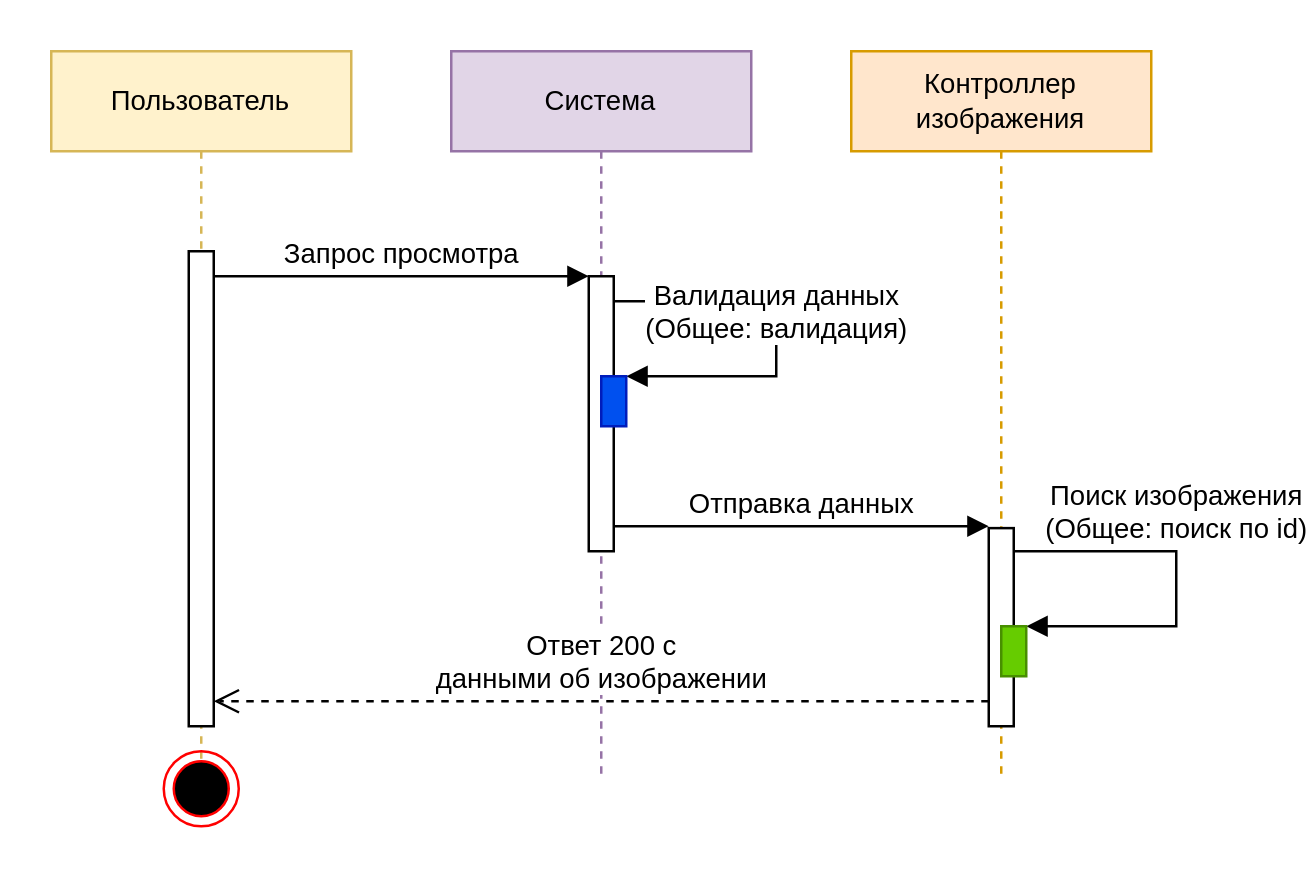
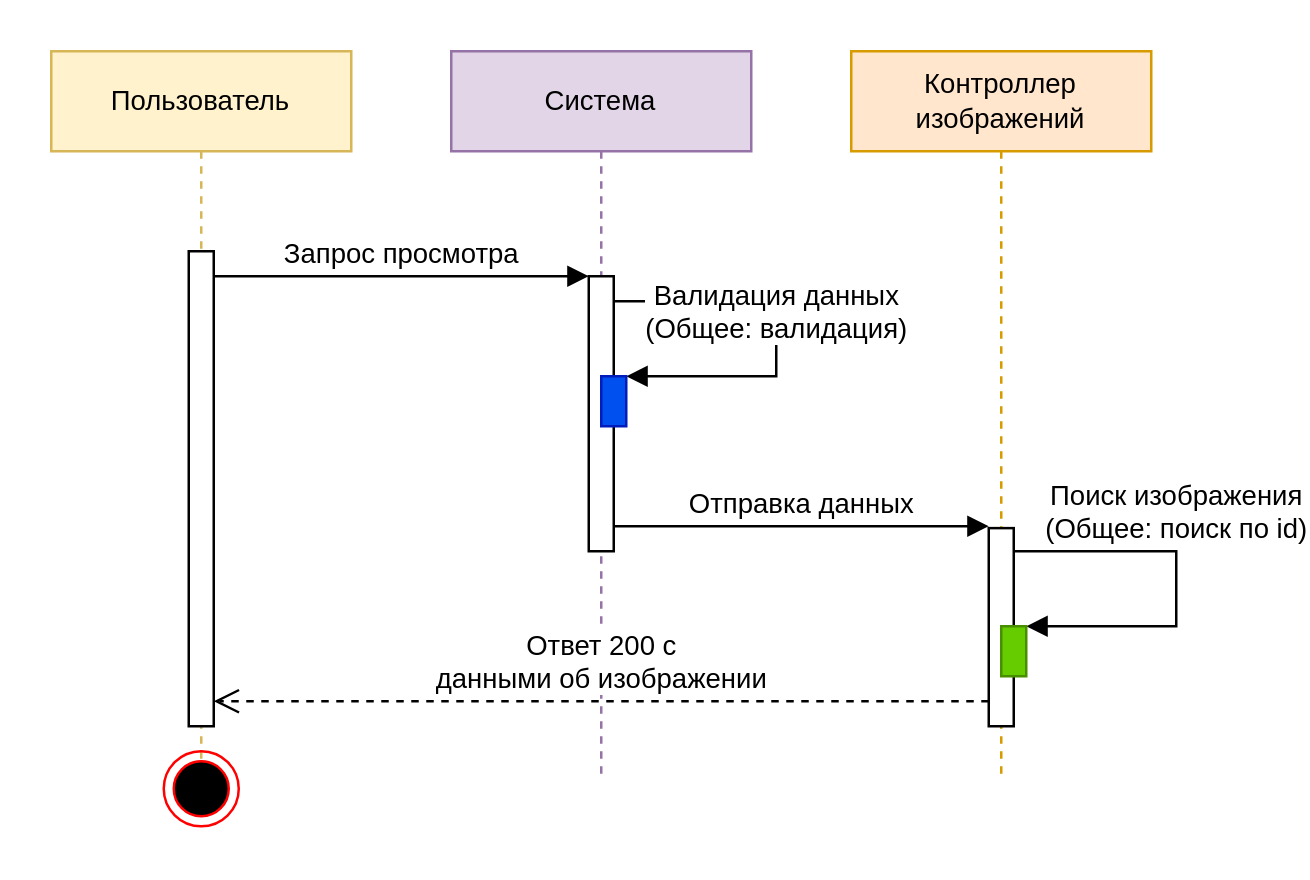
  <mxCell id="0" />
  <mxCell id="1" parent="0" />
  <mxCell id="2" value="Пользователь" style="shape=umlLifeline;perimeter=lifelinePerimeter;whiteSpace=wrap;html=1;container=1;collapsible=0;recursiveResize=0;outlineConnect=0;labelBackgroundColor=none;strokeColor=#d6b656;fontFamily=Helvetica;fontSize=11;fillColor=#fff2cc;" vertex="1" parent="1"><mxGeometry x="20" y="20" width="120" height="290" as="geometry" /></mxCell>
  <mxCell id="3" value="" style="html=1;points=[];perimeter=orthogonalPerimeter;labelBackgroundColor=none;strokeColor=#000000;fontFamily=Helvetica;fontSize=11;fontColor=default;fillColor=default;" vertex="1" parent="2"><mxGeometry x="55" y="80" width="10" height="190" as="geometry" /></mxCell>
  <mxCell id="4" value="" style="ellipse;html=1;shape=endState;fillColor=#000000;strokeColor=#ff0000;labelBackgroundColor=none;fontFamily=Helvetica;fontSize=11;fontColor=default;" vertex="1" parent="2"><mxGeometry x="45" y="280" width="30" height="30" as="geometry" /></mxCell>
  <mxCell id="5" value="Система" style="shape=umlLifeline;perimeter=lifelinePerimeter;whiteSpace=wrap;html=1;container=1;collapsible=0;recursiveResize=0;outlineConnect=0;labelBackgroundColor=none;strokeColor=#9673a6;fontFamily=Helvetica;fontSize=11;fillColor=#e1d5e7;" vertex="1" parent="1"><mxGeometry x="180" y="20" width="120" height="290" as="geometry" /></mxCell>
  <mxCell id="6" value="Валидация данных&lt;br&gt;(Общее: валидация)" style="html=1;verticalAlign=bottom;endArrow=block;rounded=0;labelBackgroundColor=default;strokeColor=default;fontFamily=Helvetica;fontSize=11;fontColor=default;shape=connector;curved=0;" edge="1" parent="5" source="7" target="8"><mxGeometry x="0.097" width="80" relative="1" as="geometry"><mxPoint x="64" y="110" as="sourcePoint" /><mxPoint x="130" y="150" as="targetPoint" /><Array as="points"><mxPoint x="130" y="100" /><mxPoint x="130" y="130" /><mxPoint x="100" y="130" /></Array><mxPoint as="offset" /></mxGeometry></mxCell>
  <mxCell id="7" value="" style="html=1;points=[];perimeter=orthogonalPerimeter;labelBackgroundColor=none;strokeColor=#000000;fontFamily=Helvetica;fontSize=11;fontColor=default;fillColor=default;" vertex="1" parent="5"><mxGeometry x="55" y="90" width="10" height="110" as="geometry" /></mxCell>
  <mxCell id="8" value="" style="html=1;points=[];perimeter=orthogonalPerimeter;labelBackgroundColor=none;strokeColor=#001DBC;fontFamily=Helvetica;fontSize=11;fontColor=#ffffff;fillColor=#0050ef;" vertex="1" parent="5"><mxGeometry x="60" y="130" width="10" height="20" as="geometry" /></mxCell>
  <mxCell id="9" value="Запрос просмотра" style="html=1;verticalAlign=bottom;endArrow=block;rounded=0;labelBackgroundColor=default;strokeColor=default;fontFamily=Helvetica;fontSize=11;fontColor=default;shape=connector;curved=0;" edge="1" parent="1" source="3" target="7"><mxGeometry x="0.003" width="80" relative="1" as="geometry"><mxPoint x="80" y="120" as="sourcePoint" /><mxPoint x="160" y="120" as="targetPoint" /><Array as="points"><mxPoint x="160" y="110" /></Array><mxPoint as="offset" /></mxGeometry></mxCell>
- <mxCell id="10" value="Контроллер&lt;div&gt;изображения&lt;/div&gt;" style="shape=umlLifeline;perimeter=lifelinePerimeter;whiteSpace=wrap;html=1;container=1;collapsible=0;recursiveResize=0;outlineConnect=0;labelBackgroundColor=none;strokeColor=#d79b00;fontFamily=Helvetica;fontSize=11;fillColor=#ffe6cc;" vertex="1" parent="1"><mxGeometry x="340" y="20" width="120" height="290" as="geometry" /></mxCell>
+ <mxCell id="10" value="Контроллер&lt;div&gt;изображений&lt;/div&gt;" style="shape=umlLifeline;perimeter=lifelinePerimeter;whiteSpace=wrap;html=1;container=1;collapsible=0;recursiveResize=0;outlineConnect=0;labelBackgroundColor=none;strokeColor=#d79b00;fontFamily=Helvetica;fontSize=11;fillColor=#ffe6cc;" vertex="1" parent="1"><mxGeometry x="340" y="20" width="120" height="290" as="geometry" /></mxCell>
  <mxCell id="11" value="" style="html=1;points=[];perimeter=orthogonalPerimeter;labelBackgroundColor=none;strokeColor=#000000;fontFamily=Helvetica;fontSize=11;fontColor=default;fillColor=default;" vertex="1" parent="10"><mxGeometry x="55" y="190.75" width="10" height="79.25" as="geometry" /></mxCell>
  <mxCell id="12" value="Отправка данных" style="html=1;verticalAlign=bottom;endArrow=block;rounded=0;labelBackgroundColor=default;strokeColor=default;fontFamily=Helvetica;fontSize=11;fontColor=default;shape=connector;curved=0;" edge="1" parent="10"><mxGeometry x="0.003" width="80" relative="1" as="geometry"><mxPoint x="-95" y="190" as="sourcePoint" /><mxPoint x="55" y="190" as="targetPoint" /><Array as="points"><mxPoint x="-20" y="190" /></Array><mxPoint as="offset" /></mxGeometry></mxCell>
  <mxCell id="13" value="Ответ 200 с&lt;br&gt;данными об изображении" style="html=1;verticalAlign=bottom;endArrow=open;dashed=1;endSize=8;rounded=0;labelBackgroundColor=default;strokeColor=default;fontFamily=Helvetica;fontSize=11;fontColor=default;shape=connector;curved=0;" edge="1" parent="10"><mxGeometry x="0.002" relative="1" as="geometry"><mxPoint x="55" y="260" as="sourcePoint" /><mxPoint x="-255" y="260" as="targetPoint" /><Array as="points"><mxPoint x="-60" y="260" /></Array><mxPoint as="offset" /></mxGeometry></mxCell>
  <mxCell id="14" value="Поиск изображения&lt;br&gt;(Общее: поиск по id)" style="html=1;verticalAlign=bottom;endArrow=block;rounded=0;labelBackgroundColor=default;strokeColor=default;fontFamily=Helvetica;fontSize=11;fontColor=default;shape=connector;curved=0;" edge="1" parent="10" target="15"><mxGeometry x="-0.161" width="80" relative="1" as="geometry"><mxPoint x="65" y="200" as="sourcePoint" /><mxPoint x="130" y="250" as="targetPoint" /><Array as="points"><mxPoint x="130" y="200" /><mxPoint x="130" y="230" /><mxPoint x="100" y="230" /></Array><mxPoint as="offset" /></mxGeometry></mxCell>
  <mxCell id="15" value="" style="html=1;points=[];perimeter=orthogonalPerimeter;labelBackgroundColor=none;strokeColor=#488F00;fontFamily=Helvetica;fontSize=11;fontColor=#ffffff;fillColor=#66CC00;" vertex="1" parent="10"><mxGeometry x="60" y="230" width="10" height="20" as="geometry" /></mxCell>
